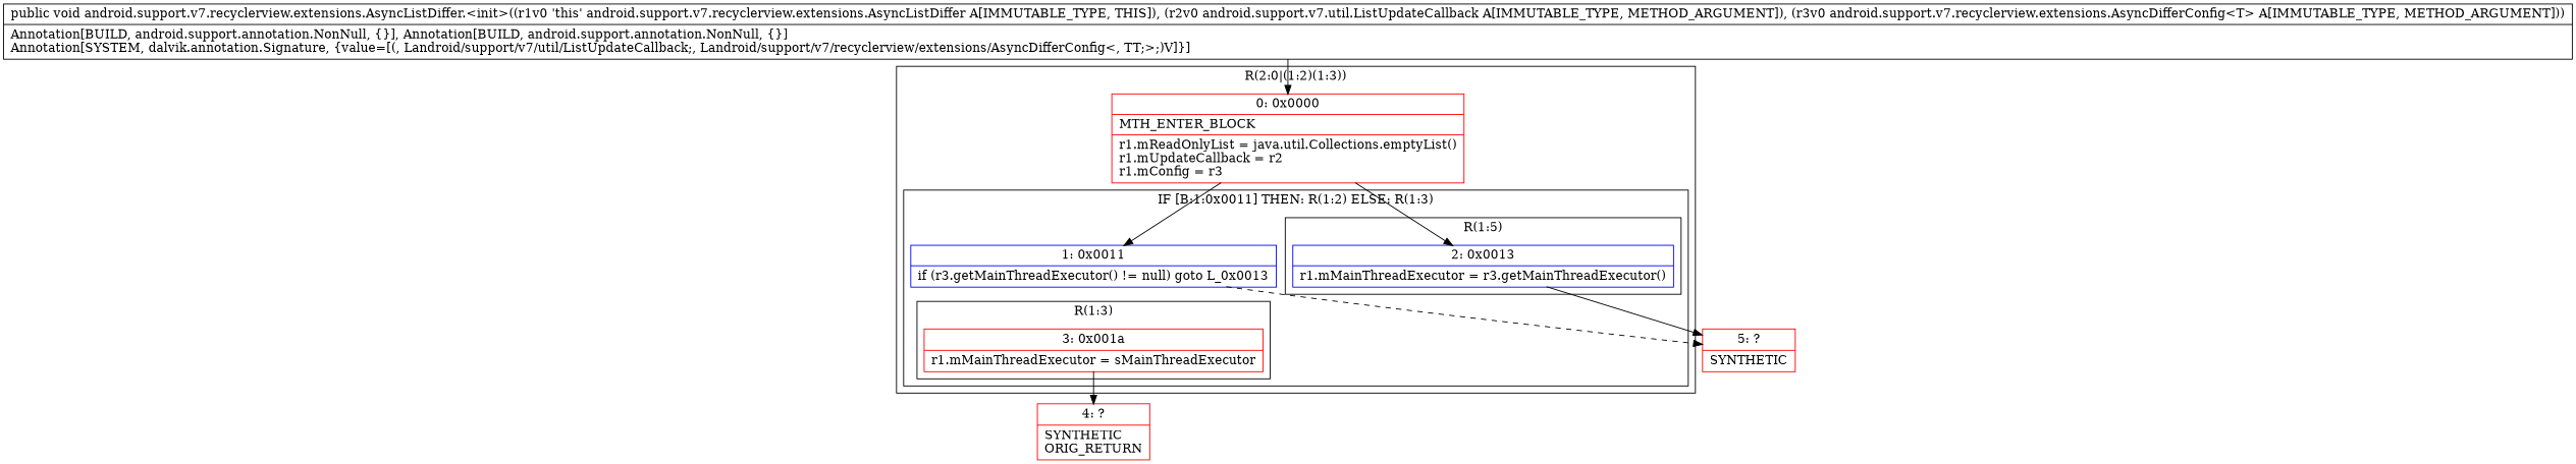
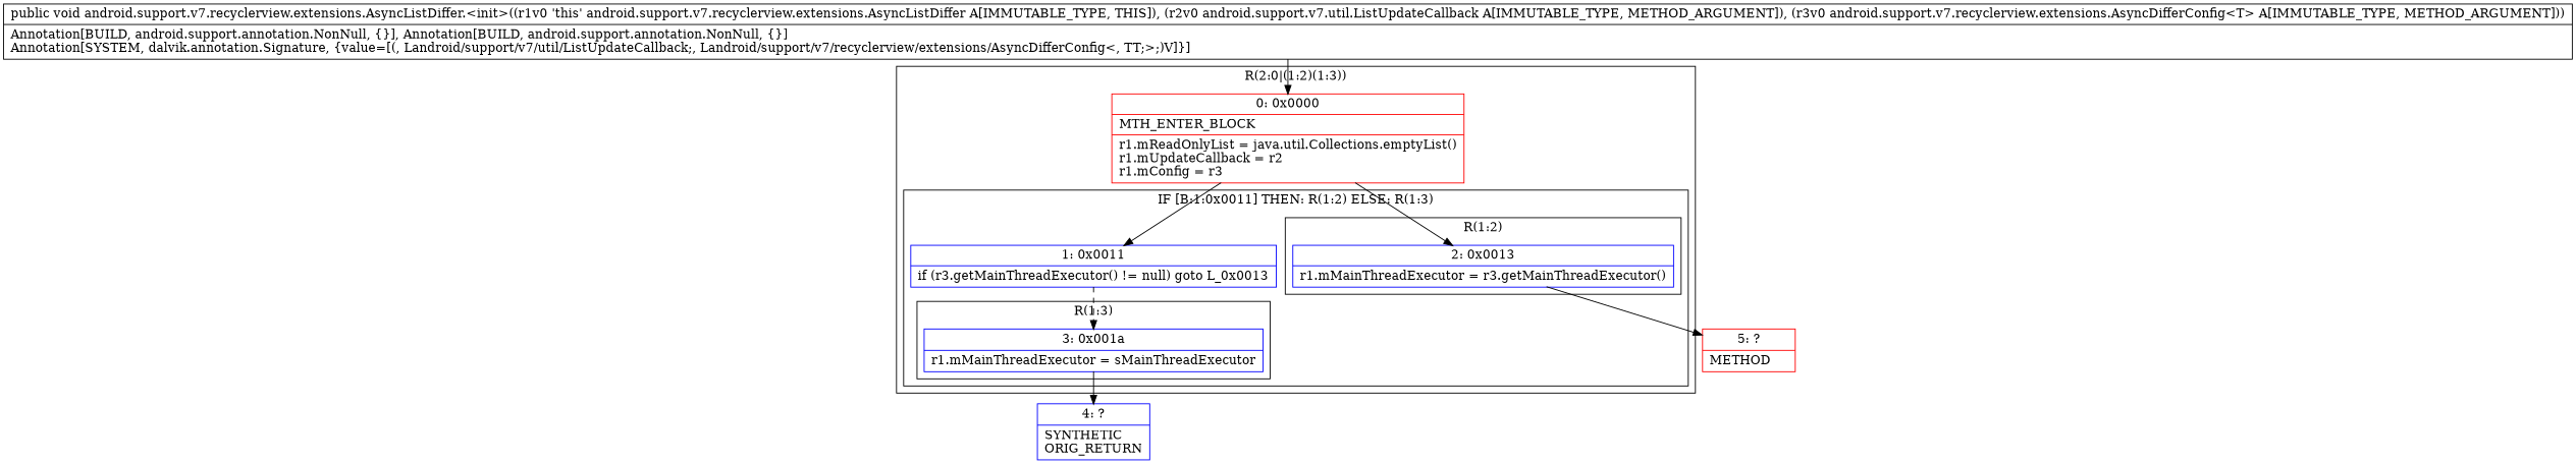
  digraph {
    node [color=blue shape=record]
    n1 [label="{2\:\ 0x0013|r1.mMainThreadExecutor = r3.getMainThreadExecutor()\l}"]
-   n2 [color=red label="{3\:\ 0x001a|r1.mMainThreadExecutor = sMainThreadExecutor\l}"]
+   n2 [label="{3\:\ 0x001a|r1.mMainThreadExecutor = sMainThreadExecutor\l}"]
    n3 [label="{1\:\ 0x0011|if (r3.getMainThreadExecutor() != null) goto L_0x0013\l}"]
    n4 [color=red label="{0\:\ 0x0000|MTH_ENTER_BLOCK\l|r1.mReadOnlyList = java.util.Collections.emptyList()\lr1.mUpdateCallback = r2\lr1.mConfig = r3\l}"]
-   n5 [color=red label="{5\:\ ?|SYNTHETIC\l}"]
-   n6 [color=red label="{4\:\ ?|SYNTHETIC\lORIG_RETURN\l}"]
+   n5 [color=red label="{5\:\ ?|METHOD\l}"]
+   n6 [label="{4\:\ ?|SYNTHETIC\lORIG_RETURN\l}"]
    n7 [label="{public void android.support.v7.recyclerview.extensions.AsyncListDiffer.\<init\>((r1v0 'this' android.support.v7.recyclerview.extensions.AsyncListDiffer A[IMMUTABLE_TYPE, THIS]), (r2v0 android.support.v7.util.ListUpdateCallback A[IMMUTABLE_TYPE, METHOD_ARGUMENT]), (r3v0 android.support.v7.recyclerview.extensions.AsyncDifferConfig\<T\> A[IMMUTABLE_TYPE, METHOD_ARGUMENT]))  | Annotation[BUILD, android.support.annotation.NonNull, \{\}], Annotation[BUILD, android.support.annotation.NonNull, \{\}]\lAnnotation[SYSTEM, dalvik.annotation.Signature, \{value=[(, Landroid\/support\/v7\/util\/ListUpdateCallback;, Landroid\/support\/v7\/recyclerview\/extensions\/AsyncDifferConfig\<, TT;\>;)V]\}]\l}" color=""]
    subgraph cluster_1 {
      label="R(2:0|(1:2)(1:3))"
      n4
      subgraph cluster_2 {
        label="IF [B:1:0x0011] THEN: R(1:2) ELSE: R(1:3)"
        n3
        subgraph cluster_3 {
-         label="R(1:5)"
+         label="R(1:2)"
          n1
        }
        subgraph cluster_4 {
          label="R(1:3)"
          n2
        }
      }
    }
    n1 -> n5
    n2 -> n6
-   n3 -> n5 [style=dashed]
+   n3 -> n2 [style=dashed]
    n4 -> n1
    n4 -> n3
    n7 -> n4
  }
